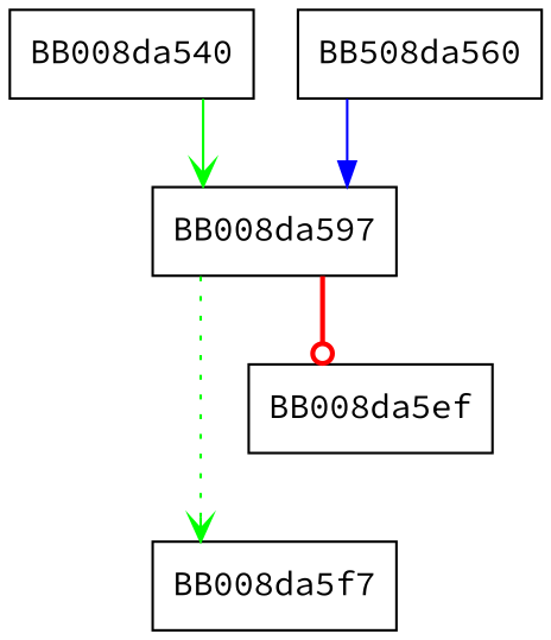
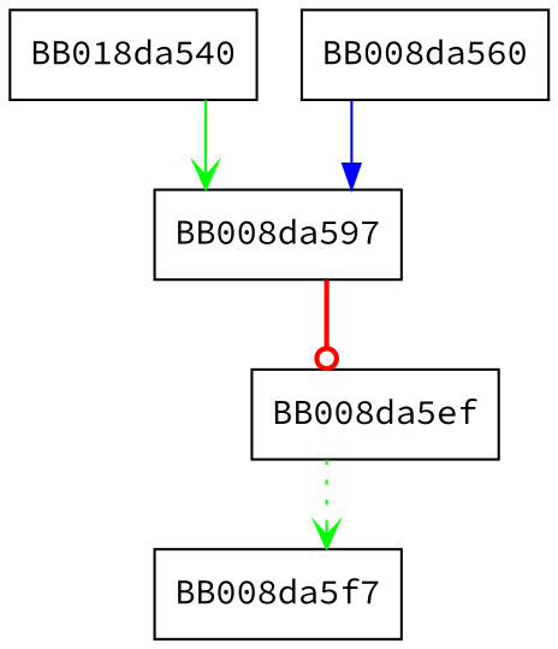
  digraph {
    fontname="Source Code Pro"
    splines=ortho
    node [fontname="Source Code Pro" shape=box]
    edge [arrowhead=vee color=green fontname="Source Code Pro" style=solid]
-   BB008da540
+   BB008da540 [label=BB018da540]
    BB008da597
    BB008da5f7
    BB008da5ef
-   BB008da560 [label=BB508da560]
+   BB008da560
    BB008da540 -> BB008da597
-   BB008da597 -> BB008da5f7 [style=dotted]
+   BB008da5ef -> BB008da5f7 [style=dotted]
    BB008da597 -> BB008da5ef [arrowhead=odot color=red style=bold]
    BB008da560 -> BB008da597 [arrowhead=normal color=blue]
  }
